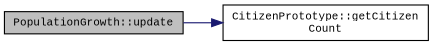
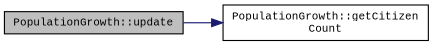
  digraph {
    rankdir=LR
    fontname="Liberation Mono"
    node [color=black fontname="Liberation Mono" fontsize=10 shape=record style=filled]
    n1 [fillcolor=grey75 fontcolor=black height=0.2 label="PopulationGrowth::update" width=0.4]
-   n2 [fillcolor=white height=0.2 label="CitizenPrototype::getCitizen\lCount" width=0.4]
+   n2 [fillcolor=white height=0.2 label="PopulationGrowth::getCitizen\lCount" width=0.4]
    n1 -> n2 [color=midnightblue fontname="Liberation Mono" fontsize=10 labelfontname=Helvetica labelfontsize=10 style=solid]
  }
